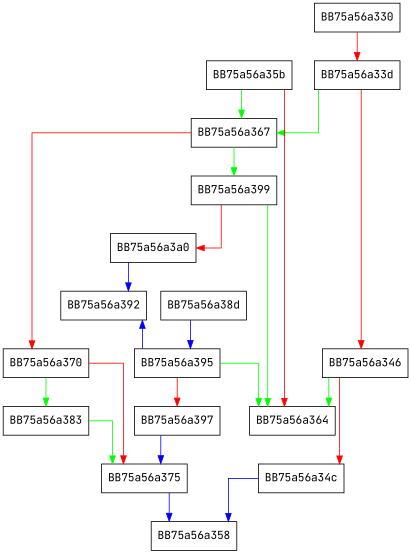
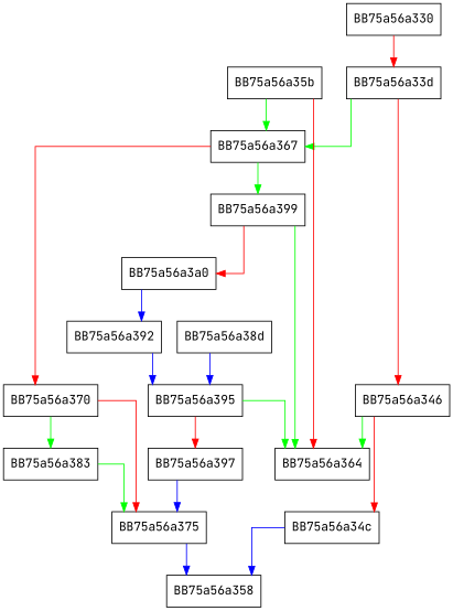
  digraph {
    fontname="JetBrains Mono"
    splines=ortho
    node [fontname="JetBrains Mono" shape=box]
    edge [color=red fontname="JetBrains Mono"]
    BB75a56a330
    BB75a56a33d
    BB75a56a35b
    BB75a56a367
    BB75a56a364
    BB75a56a346
    BB75a56a399
    BB75a56a370
    BB75a56a34c
    BB75a56a3a0
    BB75a56a383
    BB75a56a375
    BB75a56a358
    BB75a56a392
    BB75a56a38d
    BB75a56a395
    BB75a56a397
    BB75a56a330 -> BB75a56a33d
    BB75a56a33d -> BB75a56a367 [color=green]
    BB75a56a33d -> BB75a56a346
    BB75a56a35b -> BB75a56a367 [color=green]
    BB75a56a35b -> BB75a56a364
    BB75a56a367 -> BB75a56a399 [color=green]
    BB75a56a367 -> BB75a56a370
    BB75a56a346 -> BB75a56a364 [color=green]
    BB75a56a346 -> BB75a56a34c
    BB75a56a399 -> BB75a56a364 [color=green]
    BB75a56a399 -> BB75a56a3a0
    BB75a56a370 -> BB75a56a383 [color=green]
    BB75a56a370 -> BB75a56a375
    BB75a56a34c -> BB75a56a358 [color=blue]
    BB75a56a3a0 -> BB75a56a392 [color=blue]
    BB75a56a383 -> BB75a56a375 [color=green]
    BB75a56a375 -> BB75a56a358 [color=blue]
-   BB75a56a395 -> BB75a56a392 [color=blue]
+   BB75a56a392 -> BB75a56a395 [color=blue]
    BB75a56a38d -> BB75a56a395 [color=blue]
    BB75a56a395 -> BB75a56a364 [color=green]
    BB75a56a395 -> BB75a56a397
    BB75a56a397 -> BB75a56a375 [color=blue]
  }
